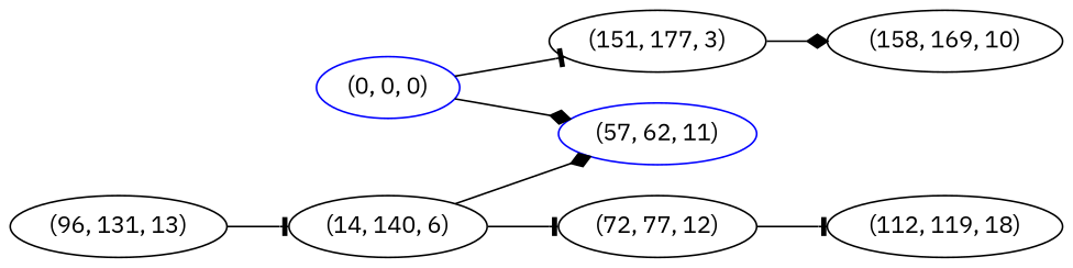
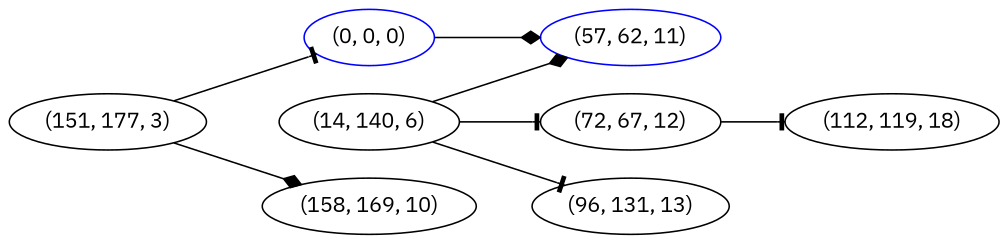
  digraph {
    fontname="IBM Plex Sans"
    rankdir=LR
    node [color=black fontname="IBM Plex Sans"]
    edge [arrowhead=tee fontname="IBM Plex Sans"]
    "(0, 0, 0)" [color=blue]
    "(151, 177, 3)"
    "(57, 62, 11)" [color=blue]
    "(14, 140, 6)"
-   "(72, 77, 12)"
+   "(72, 77, 12)" [label="(72, 67, 12)"]
    "(96, 131, 13)"
    "(158, 169, 10)"
    "(112, 119, 18)"
-   "(0, 0, 0)" -> "(151, 177, 3)"
+   "(151, 177, 3)" -> "(0, 0, 0)"
    "(0, 0, 0)" -> "(57, 62, 11)" [arrowhead=diamond]
    "(151, 177, 3)" -> "(158, 169, 10)" [arrowhead=diamond]
    "(14, 140, 6)" -> "(57, 62, 11)" [arrowhead=diamond]
    "(14, 140, 6)" -> "(72, 77, 12)"
-   "(96, 131, 13)" -> "(14, 140, 6)"
+   "(14, 140, 6)" -> "(96, 131, 13)"
    "(72, 77, 12)" -> "(112, 119, 18)"
  }
